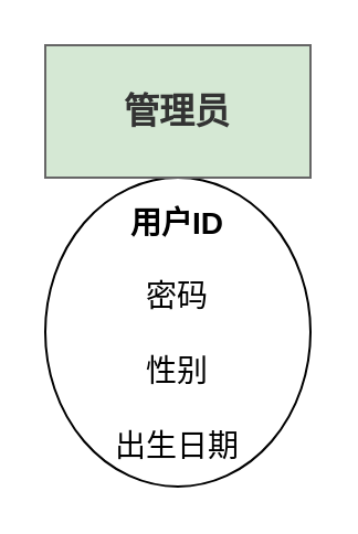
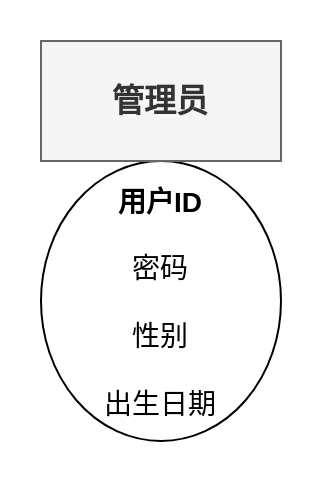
  <mxCell id="0" />
  <mxCell id="1" parent="0" />
  <mxCell id="2" value="用户ID&lt;div&gt;&lt;br&gt;&lt;div&gt;&lt;div&gt;&lt;span style=&quot;font-weight: normal;&quot;&gt;密码&lt;/span&gt;&lt;/div&gt;&lt;div&gt;&lt;span style=&quot;font-weight: normal;&quot;&gt;&lt;br&gt;&lt;/span&gt;&lt;/div&gt;&lt;div&gt;&lt;span style=&quot;font-weight: normal;&quot;&gt;性别&lt;/span&gt;&lt;/div&gt;&lt;div&gt;&lt;span style=&quot;font-weight: normal;&quot;&gt;&lt;br&gt;&lt;/span&gt;&lt;/div&gt;&lt;div&gt;&lt;span style=&quot;font-weight: normal;&quot;&gt;出生日期&lt;/span&gt;&lt;/div&gt;&lt;/div&gt;&lt;/div&gt;" style="ellipse;whiteSpace=wrap;html=1;align=center;fontSize=14;fontStyle=1;spacing=2;spacingTop=1;spacingBottom=0;" vertex="1" parent="1"><mxGeometry x="20" y="80" width="120" height="140" as="geometry" /></mxCell>
- <mxCell id="3" value="管理员" style="rounded=0;whiteSpace=wrap;html=1;fontSize=16;fillColor=#d5e8d4;fontColor=#333333;strokeColor=#666666;fontStyle=1;" vertex="1" parent="1"><mxGeometry x="20" y="20" width="120" height="60" as="geometry" /></mxCell>
+ <mxCell id="3" value="管理员" style="rounded=0;whiteSpace=wrap;html=1;fontSize=16;fillColor=#f5f5f5;fontColor=#333333;strokeColor=#666666;fontStyle=1" vertex="1" parent="1"><mxGeometry x="20" y="20" width="120" height="60" as="geometry" /></mxCell>
